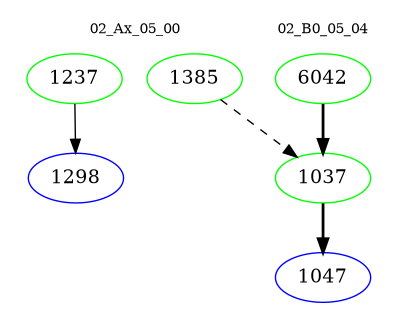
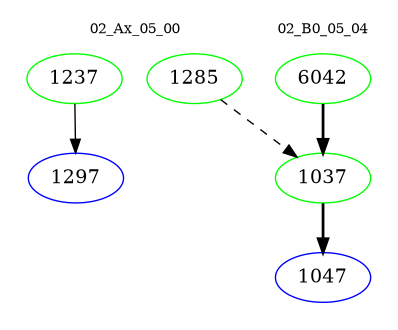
  digraph {
    node [color=green]
    edge [color=black style=bold]
-   n1 [label=1385]
+   n1 [label=1285]
    n2 [label=1237]
-   n3 [color=blue label=1298]
+   n3 [color=blue label=1297]
    n4 [label=6042]
    n5 [label=1037]
    n6 [color=blue label=1047]
    subgraph cluster_1 {
      color=white
      fontsize=10
      label="02_Ax_05_00"
      n1
      n2
      n3
    }
    subgraph cluster_2 {
      color=white
      fontsize=10
      label="02_B0_05_04"
      n4
      n5
      n6
    }
    n1 -> n5 [style=dashed]
    n2 -> n3 [style=solid]
    n4 -> n5
    n5 -> n6
  }
